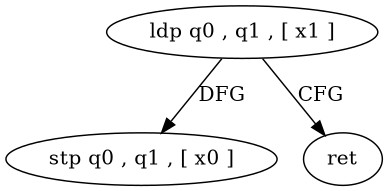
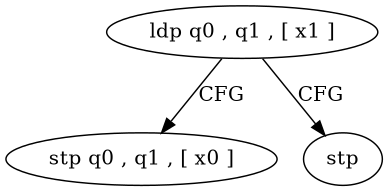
  digraph {
    n1 [label="ldp q0 , q1 , [ x1 ]"]
    n2 [label="stp q0 , q1 , [ x0 ]"]
-   n3 [label=ret]
-   n1 -> n2 [label=DFG]
+   n3 [label=stp]
+   n1 -> n2 [label=CFG]
    n1 -> n3 [label=CFG]
  }
